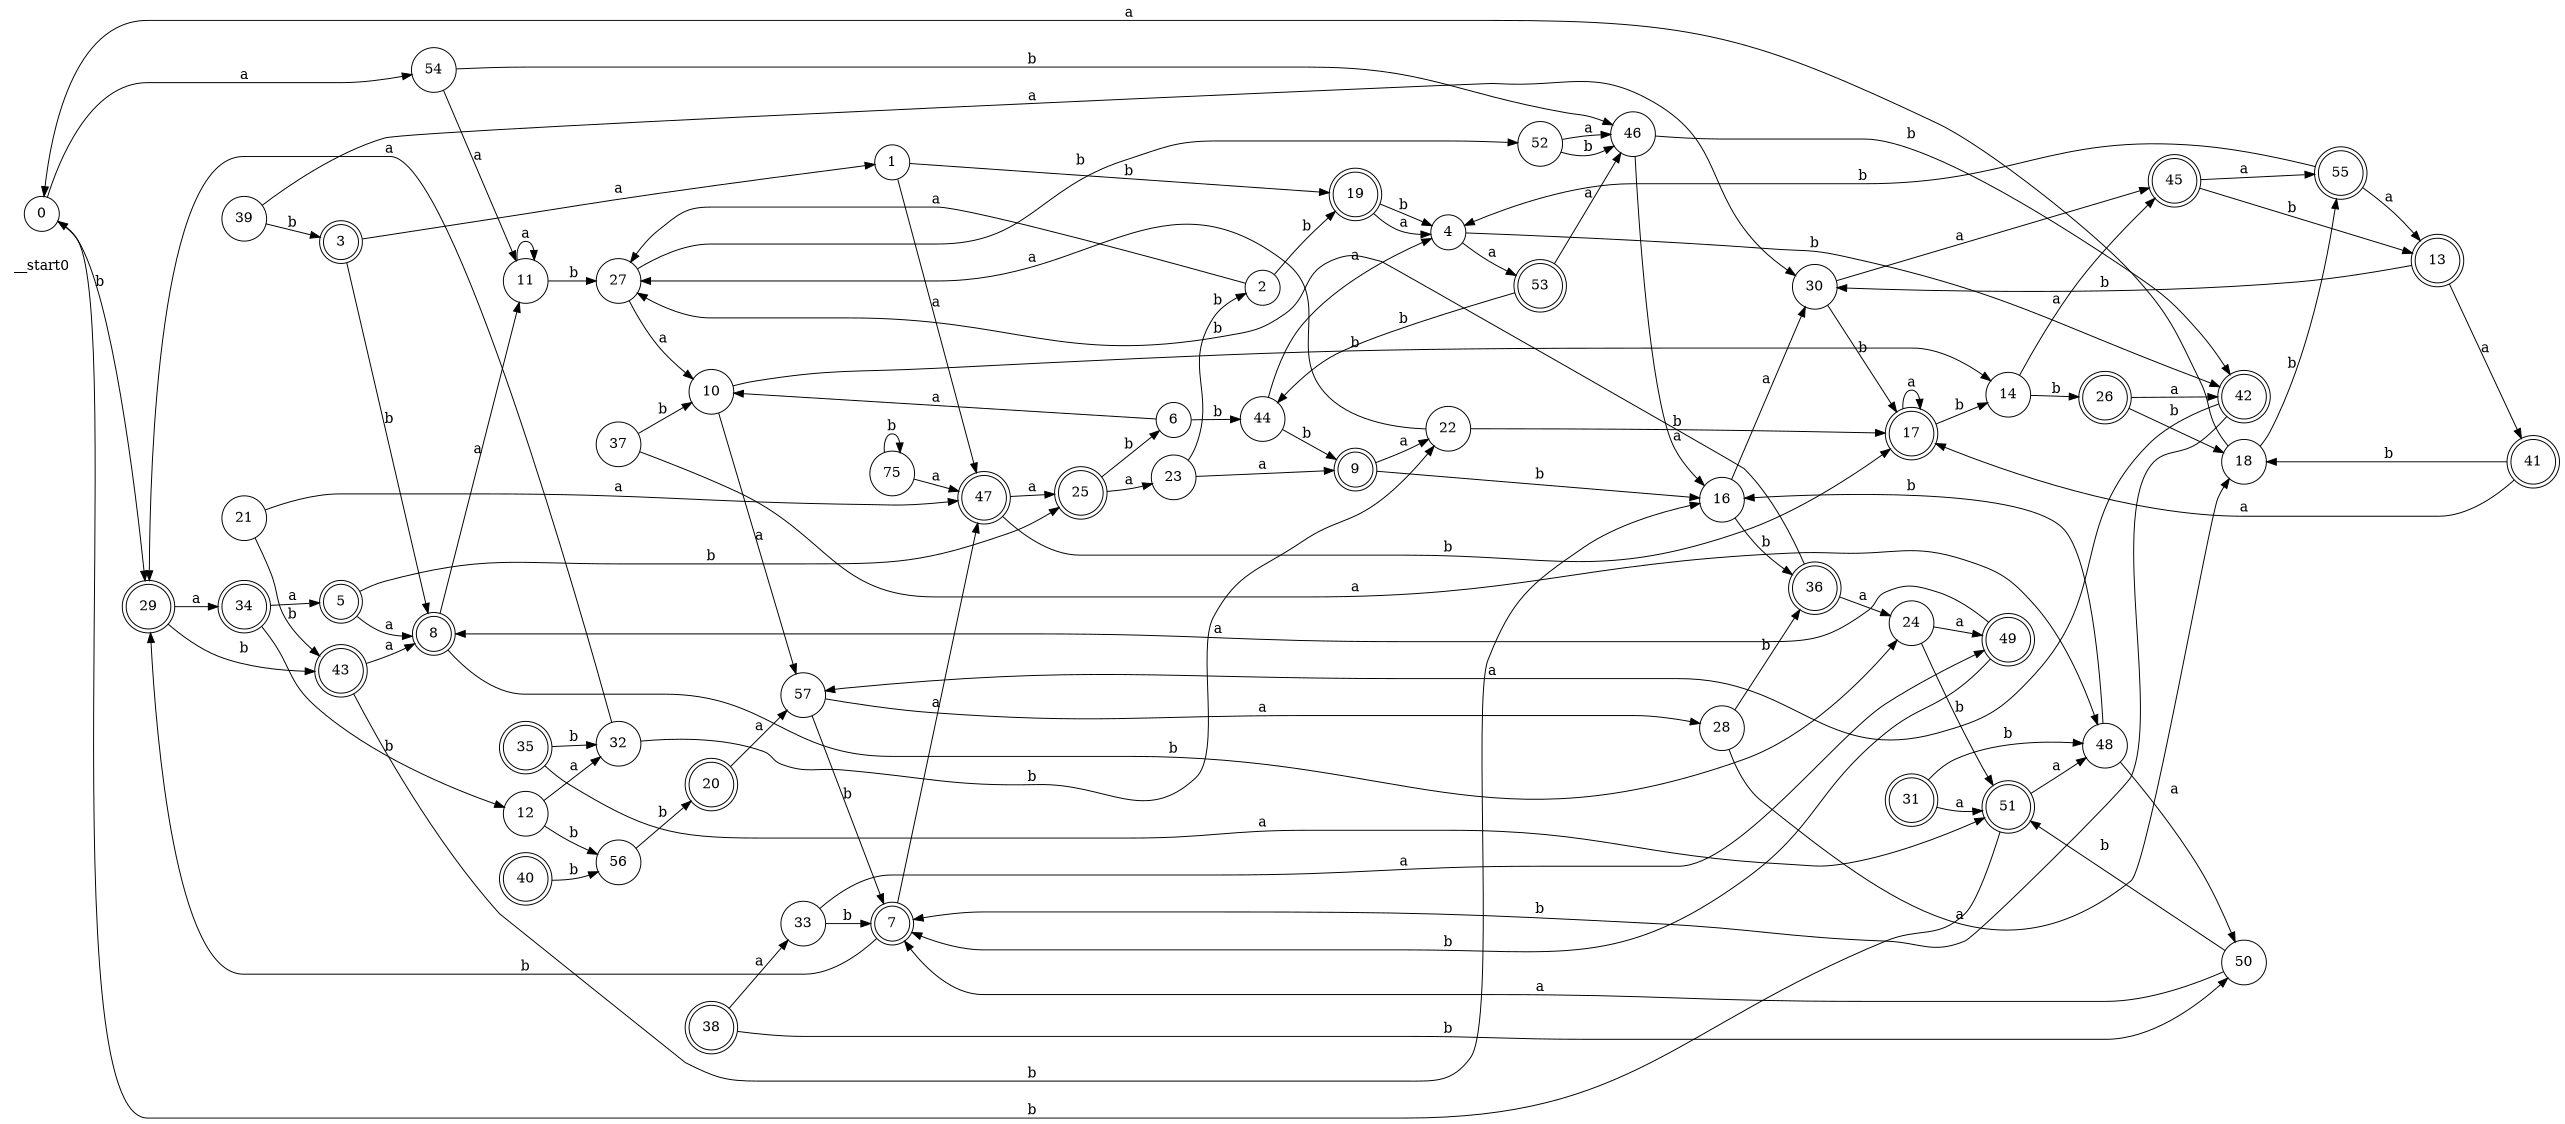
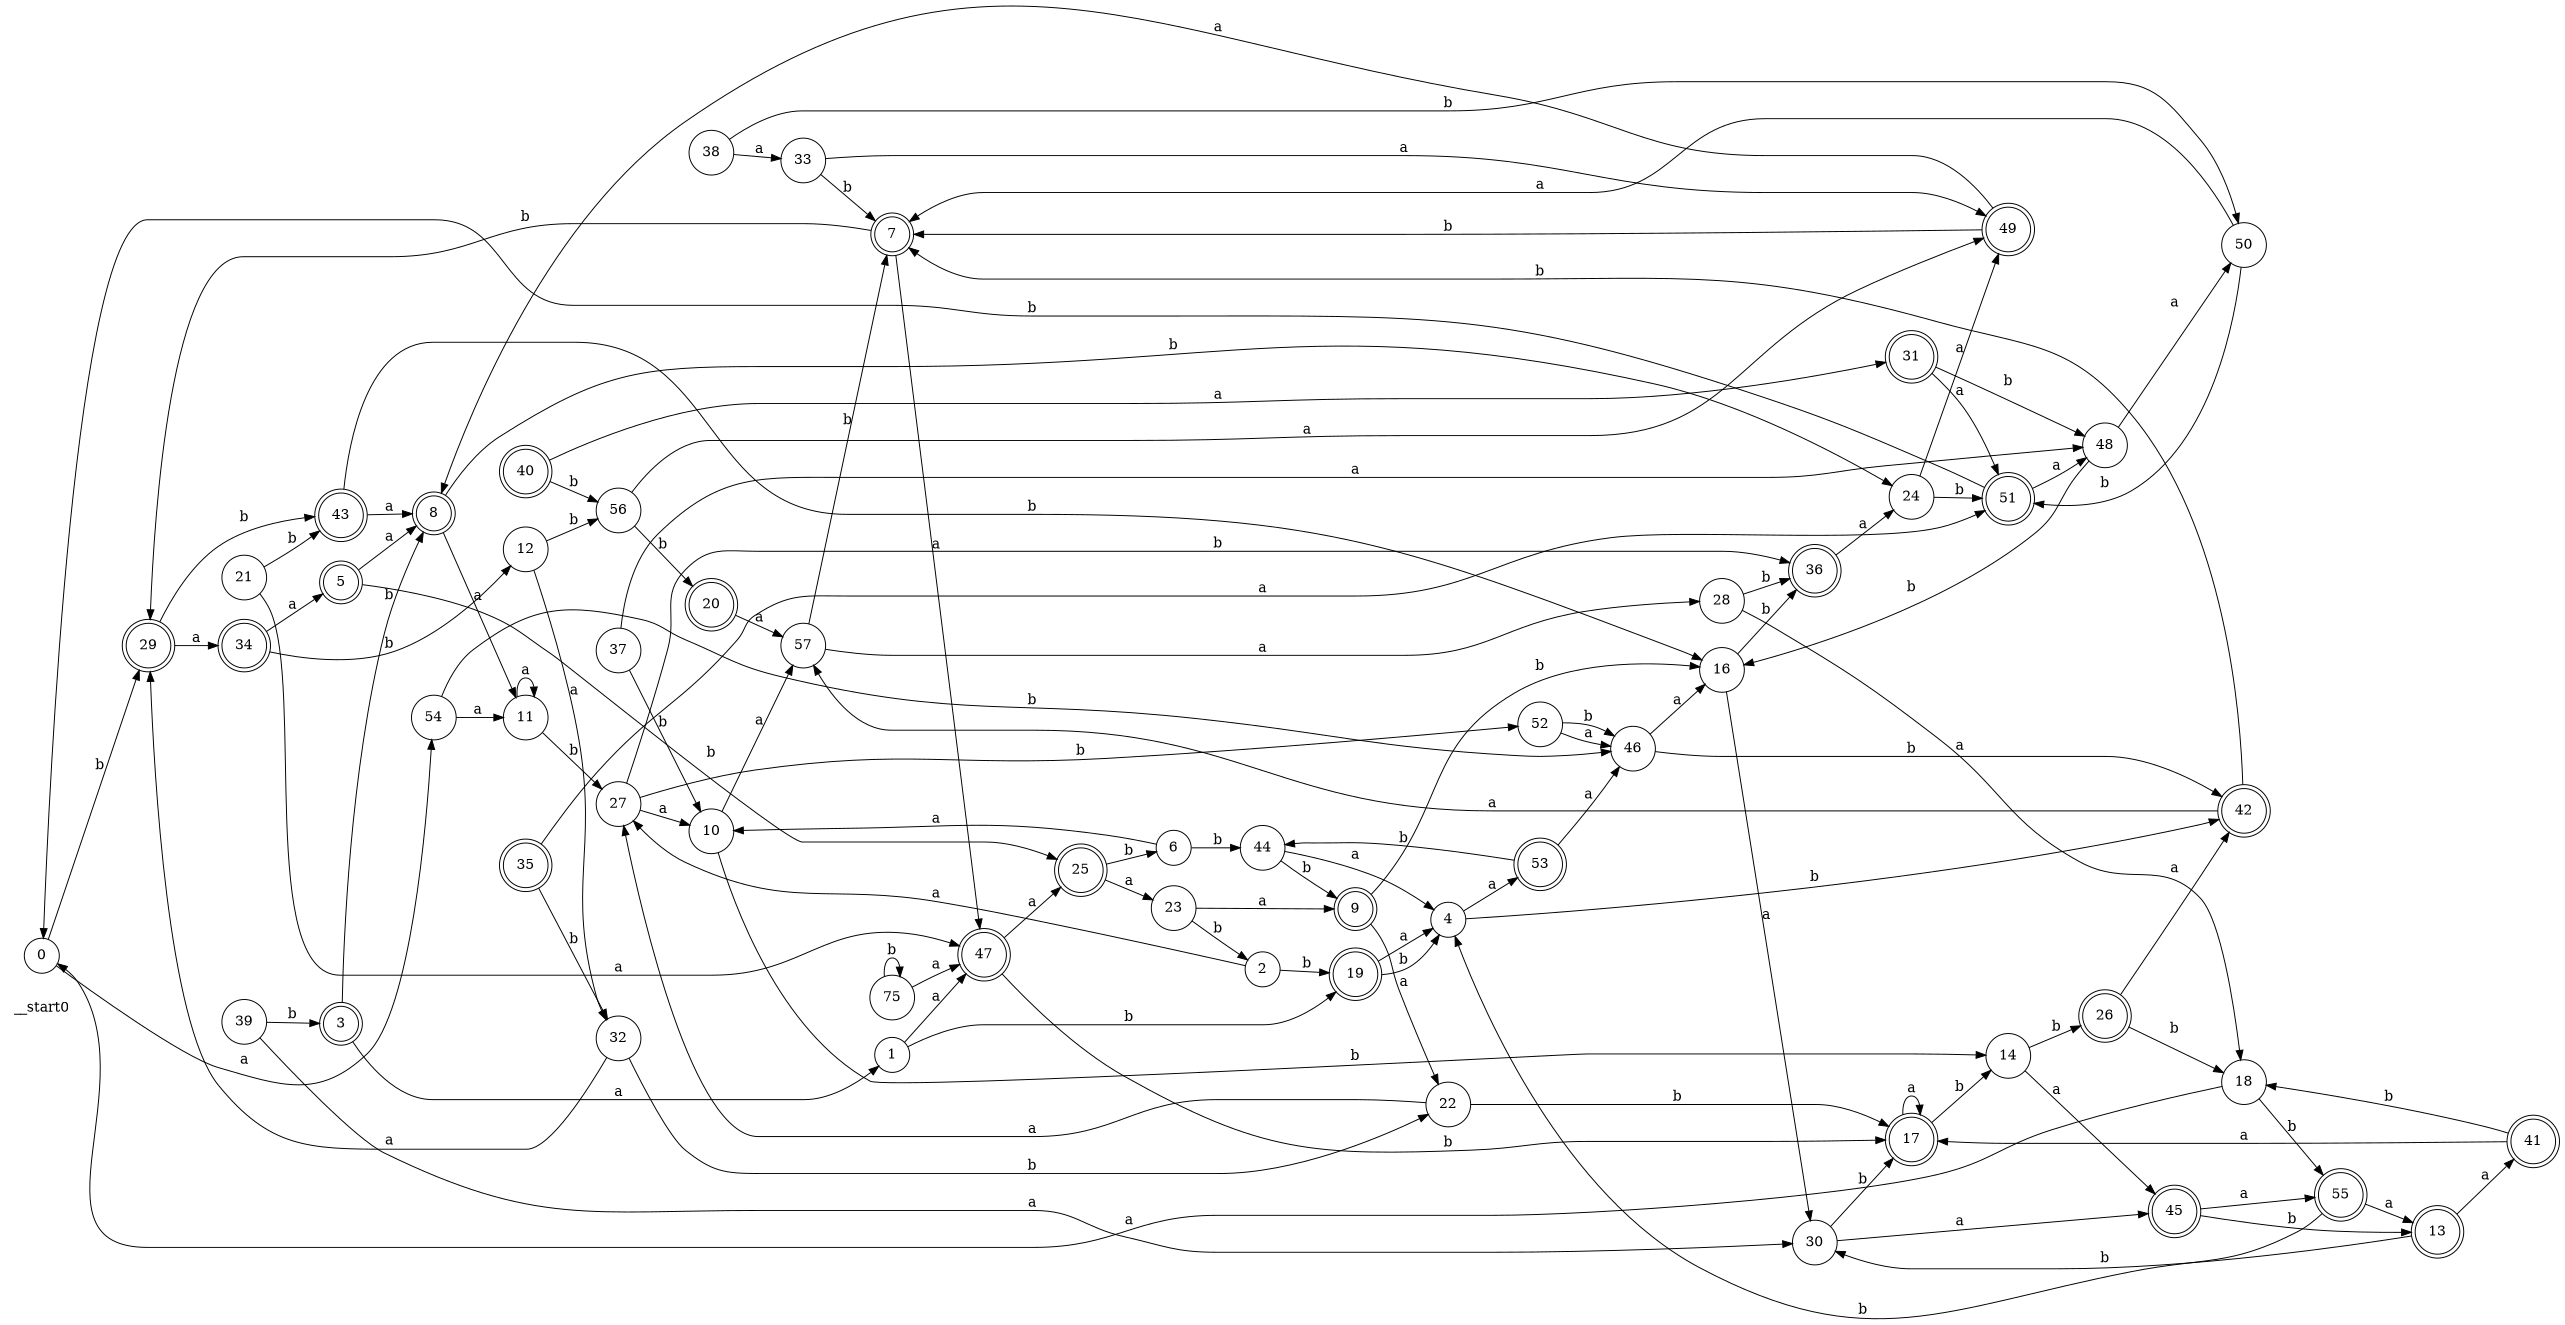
  digraph {
    rankdir=LR
    node [shape=circle color=black fillcolor=white style=filled]
    __start0 [shape=none color="" fillcolor="" style=""]
    n2 [label=0]
    n3 [label=29 shape=doublecircle style="rounded,filled"]
    n4 [label=54]
    n5 [label=43 shape=doublecircle style="rounded,filled"]
    n6 [label=34 shape=doublecircle style="rounded,filled"]
    n7 [label=11]
    n8 [label=46]
    n9 [label=1]
    n10 [label=19 shape=doublecircle style="rounded,filled"]
    n11 [label=47 shape=doublecircle style="rounded,filled"]
    n12 [label=4]
    n13 [label=25 shape=doublecircle style="rounded,filled"]
    n14 [label=17 shape=doublecircle style="rounded,filled"]
    n15 [label=2]
    n16 [label=27]
    n17 [label=10]
    n18 [label=52]
    n19 [label=3 shape=doublecircle style="rounded,filled"]
    n20 [label=8 shape=doublecircle style="rounded,filled"]
    n21 [label=24]
    n22 [label=42 shape=doublecircle style="rounded,filled"]
    n23 [label=53 shape=doublecircle style="rounded,filled"]
    n24 [label=7 shape=doublecircle style="rounded,filled"]
    n25 [label=57]
    n26 [label=44]
    n27 [label=5 shape=doublecircle style="rounded,filled"]
    n28 [label=6]
    n29 [label=23]
    n30 [label=14]
    n31 [label=9 shape=doublecircle style="rounded,filled"]
    n32 [label=49 shape=doublecircle style="rounded,filled"]
    n33 [label=51 shape=doublecircle style="rounded,filled"]
    n34 [label=16]
    n35 [label=22]
    n36 [label=30]
    n37 [label=36 shape=doublecircle style="rounded,filled"]
    n38 [label=26 shape=doublecircle style="rounded,filled"]
    n39 [label=45 shape=doublecircle style="rounded,filled"]
    n40 [label=28]
    n41 [label=12]
    n42 [label=32]
    n43 [label=56]
    n44 [label=20 shape=doublecircle style="rounded,filled"]
    n45 [label=13 shape=doublecircle style="rounded,filled"]
    n46 [label=41 shape=doublecircle style="rounded,filled"]
    n47 [label=18]
    n48 [label=55 shape=doublecircle style="rounded,filled"]
    n49 [label=75]
    n50 [label=21]
    n51 [label=48]
    n52 [label=31 shape=doublecircle style="rounded,filled"]
    n53 [label=50]
    n54 [label=33]
    n55 [label=35 shape=doublecircle style="rounded,filled"]
    n56 [label=37]
-   n57 [label=38 shape=doublecircle]
+   n57 [label=38]
    n58 [label=39]
    n59 [label=40 shape=doublecircle style="rounded,filled"]
    n2 -> n3 [label=b]
    n2 -> n4 [label=a]
    n3 -> n5 [label=b]
    n3 -> n6 [label=a]
    n4 -> n7 [label=a]
    n4 -> n8 [label=b]
    n5 -> n20 [label=a]
    n5 -> n34 [label=b]
    n6 -> n27 [label=a]
    n6 -> n41 [label=b]
    n7 -> n7 [label=a]
    n7 -> n16 [label=b]
    n8 -> n22 [label=b]
    n8 -> n34 [label=a]
    n9 -> n10 [label=b]
    n9 -> n11 [label=a]
    n10 -> n12 [label=a]
    n10 -> n12 [label=b]
    n11 -> n13 [label=a]
    n11 -> n14 [label=b]
    n12 -> n22 [label=b]
    n12 -> n23 [label=a]
    n13 -> n28 [label=b]
    n13 -> n29 [label=a]
    n14 -> n14 [label=a]
    n14 -> n30 [label=b]
    n15 -> n10 [label=b]
    n15 -> n16 [label=a]
    n16 -> n17 [label=a]
    n16 -> n18 [label=b]
    n17 -> n25 [label=a]
    n17 -> n30 [label=b]
    n18 -> n8 [label=a]
    n18 -> n8 [label=b]
    n19 -> n9 [label=a]
    n19 -> n20 [label=b]
    n20 -> n7 [label=a]
    n20 -> n21 [label=b]
    n21 -> n32 [label=a]
    n21 -> n33 [label=b]
    n22 -> n24 [label=b]
    n22 -> n25 [label=a]
    n23 -> n8 [label=a]
    n23 -> n26 [label=b]
    n24 -> n3 [label=b]
    n24 -> n11 [label=a]
    n25 -> n24 [label=b]
    n25 -> n40 [label=a]
    n26 -> n12 [label=a]
    n26 -> n31 [label=b]
    n27 -> n13 [label=b]
    n27 -> n20 [label=a]
    n28 -> n17 [label=a]
    n28 -> n26 [label=b]
    n29 -> n15 [label=b]
    n29 -> n31 [label=a]
    n30 -> n38 [label=b]
    n30 -> n39 [label=a]
    n31 -> n34 [label=b]
    n31 -> n35 [label=a]
    n32 -> n20 [label=a]
    n32 -> n24 [label=b]
    n33 -> n2 [label=b]
    n33 -> n51 [label=a]
    n34 -> n36 [label=a]
    n34 -> n37 [label=b]
    n35 -> n14 [label=b]
    n35 -> n16 [label=a]
    n36 -> n14 [label=b]
    n36 -> n39 [label=a]
-   n37 -> n16 [label=b]
+   n16 -> n37 [label=b]
    n37 -> n21 [label=a]
    n38 -> n22 [label=a]
    n38 -> n47 [label=b]
    n39 -> n45 [label=b]
    n39 -> n48 [label=a]
    n40 -> n37 [label=b]
    n40 -> n47 [label=a]
    n41 -> n42 [label=a]
    n41 -> n43 [label=b]
    n42 -> n3 [label=a]
    n42 -> n35 [label=b]
+   n43 -> n32 [label=a]
    n43 -> n44 [label=b]
    n44 -> n25 [label=a]
    n45 -> n36 [label=b]
    n45 -> n46 [label=a]
    n46 -> n14 [label=a]
    n46 -> n47 [label=b]
    n47 -> n2 [label=a]
    n47 -> n48 [label=b]
    n48 -> n12 [label=b]
    n48 -> n45 [label=a]
    n49 -> n11 [label=a]
    n49 -> n49 [label=b]
    n50 -> n5 [label=b]
    n50 -> n11 [label=a]
    n51 -> n34 [label=b]
    n51 -> n53 [label=a]
    n52 -> n33 [label=a]
    n52 -> n51 [label=b]
    n53 -> n24 [label=a]
    n53 -> n33 [label=b]
    n54 -> n24 [label=b]
    n54 -> n32 [label=a]
    n55 -> n33 [label=a]
    n55 -> n42 [label=b]
    n56 -> n17 [label=b]
    n56 -> n51 [label=a]
    n57 -> n53 [label=b]
    n57 -> n54 [label=a]
    n58 -> n19 [label=b]
    n58 -> n36 [label=a]
    n59 -> n43 [label=b]
+   n59 -> n52 [label=a]
  }
